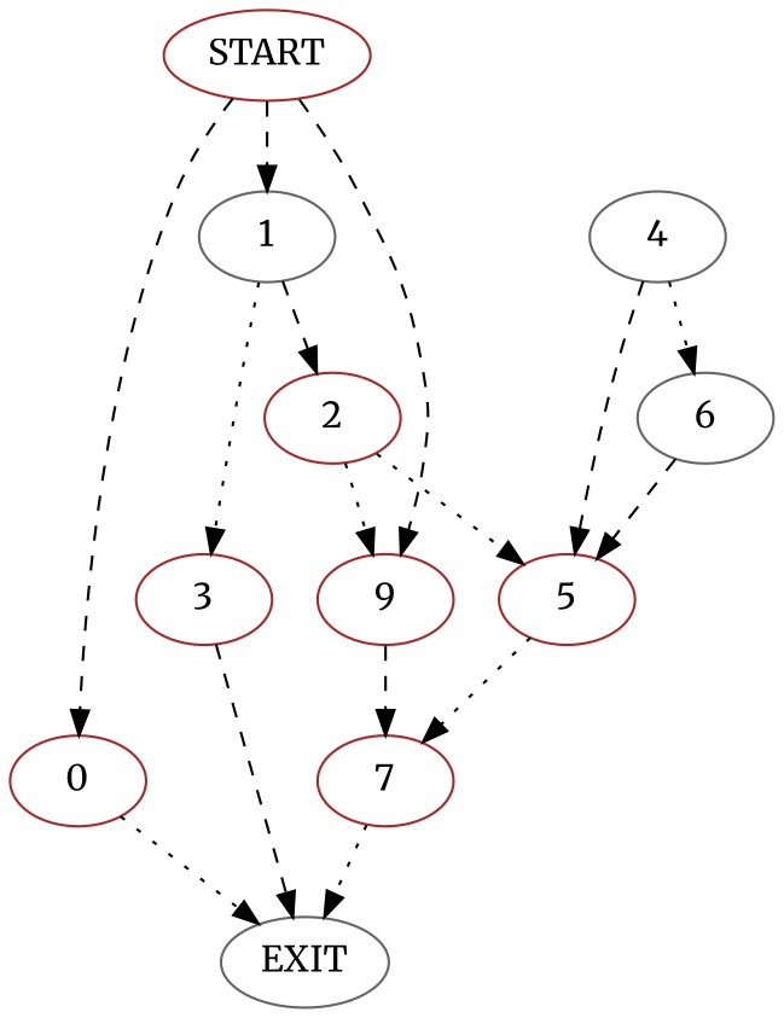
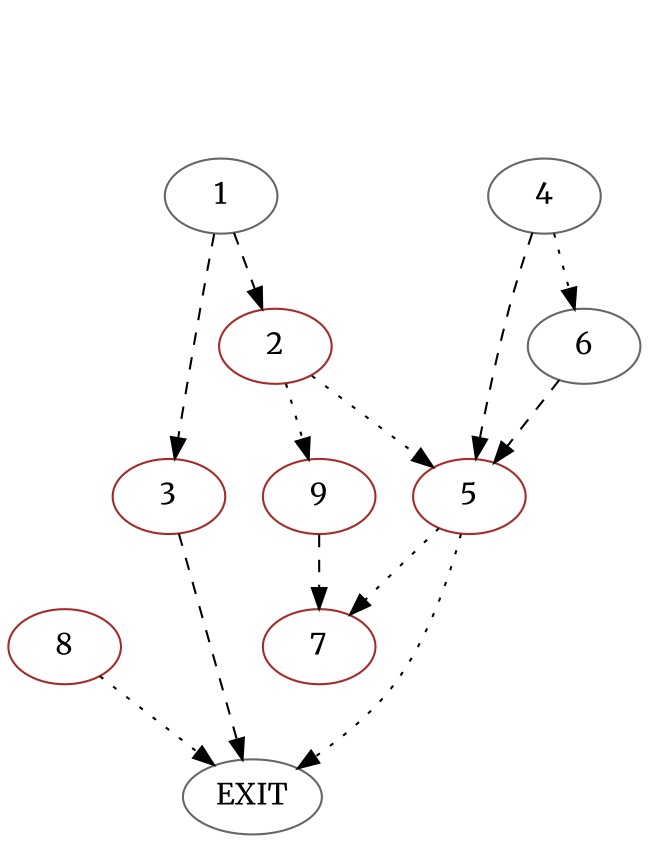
  digraph {
    fontname=Merriweather
    node [color=brown fontname=Merriweather]
    edge [fontname=Merriweather style=dashed]
-   n1 [label=START]
    1 [color=gray40]
-   8 [label=0]
+   8
    9
    2
    3
    n7 [color=gray40 label=EXIT]
    7
    5
    4 [color=gray40]
    6 [color=gray40]
-   n1 -> 1
-   n1 -> 8
-   n1 -> 9
    1 -> 2
-   1 -> 3 [style=dotted]
+   1 -> 3
    8 -> n7 [style=dotted]
    9 -> 7
    2 -> 9 [style=dotted]
    2 -> 5 [style=dotted]
    3 -> n7
-   7 -> n7 [style=dotted]
+   5 -> n7 [style=dotted]
    5 -> 7 [style=dotted]
    4 -> 5
    4 -> 6 [style=dotted]
    6 -> 5
  }
